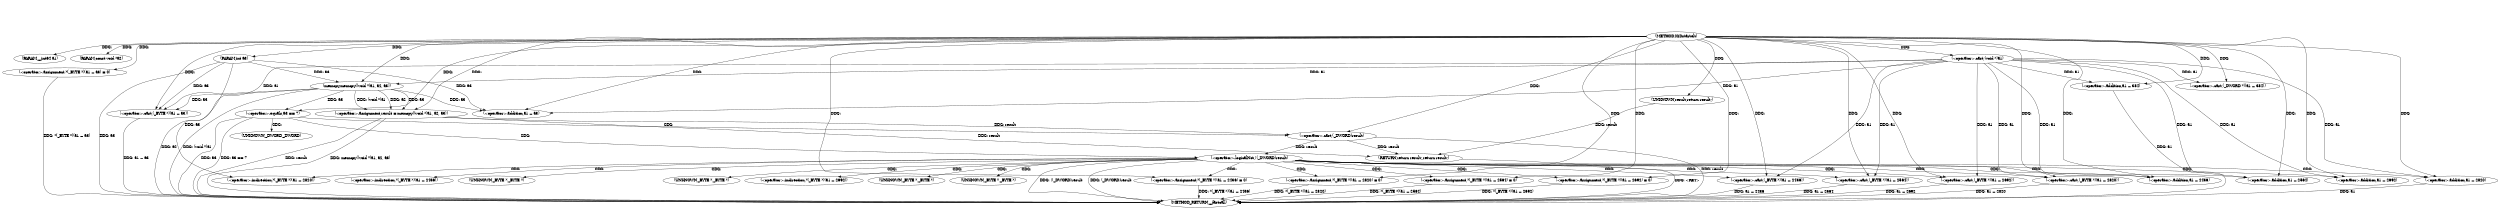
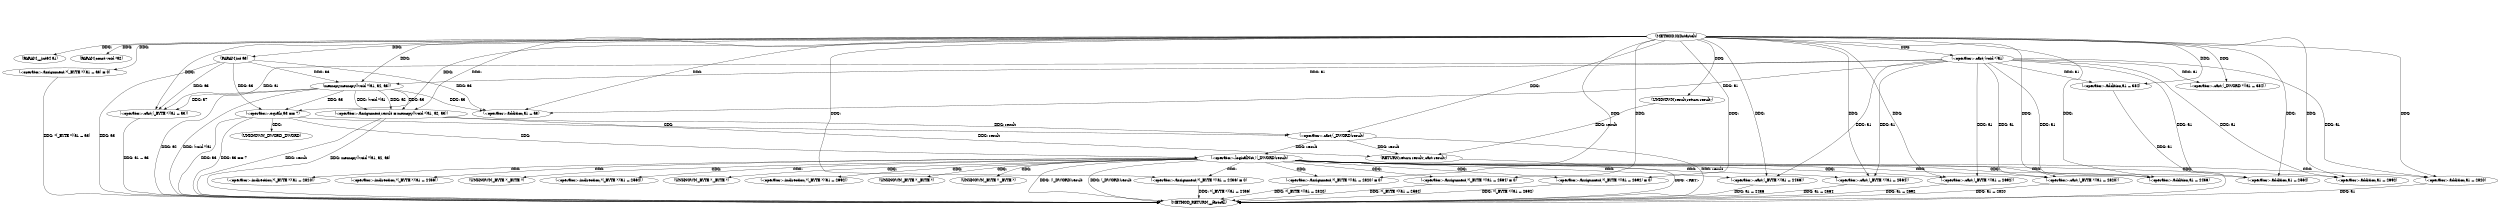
  digraph {
    n1 [label="(METHOD,IGDstartelt)"]
    n2 [label="(PARAM,__int64 a1)"]
    n3 [label="(PARAM,const void *a2)"]
    n4 [label="(PARAM,int a3)"]
    n5 [label="(<operator>.assignment,result = memcpy((void *)a1, a2, a3))"]
    n6 [label="(memcpy,memcpy((void *)a1, a2, a3))"]
    n7 [label="(<operator>.cast,(void *)a1)"]
    n8 [label="(<operator>.assignment,*(_BYTE *)(a1 + a3) = 0)"]
    n9 [label="(<operator>.cast,(_BYTE *)(a1 + a3))"]
    n10 [label="(<operator>.addition,a1 + a3)"]
    n11 [label="(<operator>.cast,(_DWORD *)(a1 + 384))"]
    n12 [label="(<operator>.addition,a1 + 384)"]
    n13 [label="(<operator>.equals,a3 == 7)"]
    n14 [label="(<operator>.cast,(_DWORD)result)"]
    n15 [label="(<operator>.assignment,*(_BYTE *)(a1 + 2436) = 0)"]
    n16 [label="(<operator>.cast,(_BYTE *)(a1 + 2436))"]
    n17 [label="(<operator>.addition,a1 + 2436)"]
    n18 [label="(<operator>.assignment,*(_BYTE *)(a1 + 2564) = 0)"]
    n19 [label="(<operator>.cast,(_BYTE *)(a1 + 2564))"]
    n20 [label="(<operator>.addition,a1 + 2564)"]
    n21 [label="(<operator>.assignment,*(_BYTE *)(a1 + 2692) = 0)"]
    n22 [label="(<operator>.cast,(_BYTE *)(a1 + 2692))"]
    n23 [label="(<operator>.addition,a1 + 2692)"]
    n24 [label="(<operator>.assignment,*(_BYTE *)(a1 + 2820) = 0)"]
    n25 [label="(<operator>.cast,(_BYTE *)(a1 + 2820))"]
    n26 [label="(<operator>.addition,a1 + 2820)"]
    n27 [label="(UNKNOWN,result,return result;)"]
    n28 [label="(METHOD_RETURN,__fastcall)"]
-   n29 [label="(RETURN,return result;,return result;)"]
+   n29 [label="(RETURN,return result;,cast result;)"]
    n30 [label="(<operator>.logicalNot,!(_DWORD)result)"]
    n31 [label="(UNKNOWN,_DWORD,_DWORD)"]
    n32 [label="(<operator>.indirection,*(_BYTE *)(a1 + 2436))"]
    n33 [label="(UNKNOWN,_BYTE *,_BYTE *)"]
+   n34 [label="(<operator>.indirection,*(_BYTE *)(a1 + 2564))"]
    n35 [label="(UNKNOWN,_BYTE *,_BYTE *)"]
    n36 [label="(<operator>.indirection,*(_BYTE *)(a1 + 2692))"]
    n37 [label="(UNKNOWN,_BYTE *,_BYTE *)"]
    n38 [label="(<operator>.indirection,*(_BYTE *)(a1 + 2820))"]
    n39 [label="(UNKNOWN,_BYTE *,_BYTE *)"]
    n1 -> n2 [label="DDG: "]
    n1 -> n3 [label="DDG: "]
    n1 -> n4 [label="DDG: "]
    n1 -> n5 [label="DDG: "]
    n1 -> n6 [label="DDG: "]
    n1 -> n7 [label="DDG: "]
    n1 -> n8 [label="DDG: "]
    n1 -> n9 [label="DDG: "]
    n1 -> n10 [label="DDG: "]
    n1 -> n11 [label="DDG: "]
    n1 -> n12 [label="DDG: "]
    n1 -> n13 [label="DDG: "]
    n1 -> n14 [label="DDG: "]
    n1 -> n15 [label="DDG: "]
    n1 -> n16 [label="DDG: "]
    n1 -> n17 [label="DDG: "]
    n1 -> n18 [label="DDG: "]
    n1 -> n19 [label="DDG: "]
    n1 -> n20 [label="DDG: "]
    n1 -> n21 [label="DDG: "]
    n1 -> n22 [label="DDG: "]
    n1 -> n23 [label="DDG: "]
    n1 -> n24 [label="DDG: "]
    n1 -> n25 [label="DDG: "]
    n1 -> n26 [label="DDG: "]
    n1 -> n27 [label="DDG: "]
    n4 -> n6 [label="DDG: a3"]
    n4 -> n9 [label="DDG: a3"]
    n4 -> n10 [label="DDG: a3"]
-   n4 -> n38 [label="DDG: a3"]
+   n4 -> n13 [label="DDG: a3"]
    n4 -> n28 [label="DDG: a3"]
    n5 -> n14 [label="DDG: result"]
    n5 -> n28 [label="DDG: result"]
    n5 -> n28 [label="DDG: memcpy((void *)a1, a2, a3)"]
    n5 -> n29 [label="DDG: result"]
    n6 -> n5 [label="DDG: (void *)a1"]
    n6 -> n5 [label="DDG: a2"]
    n6 -> n5 [label="DDG: a3"]
-   n6 -> n9 [label="DDG: a3"]
+   n6 -> n9 [label="DDG: a7"]
    n6 -> n10 [label="DDG: a3"]
    n6 -> n13 [label="DDG: a3"]
    n6 -> n28 [label="DDG: a2"]
    n6 -> n28 [label="DDG: (void *)a1"]
    n7 -> n6 [label="DDG: a1"]
    n7 -> n9 [label="DDG: a1"]
    n7 -> n10 [label="DDG: a1"]
    n7 -> n11 [label="DDG: a1"]
    n7 -> n12 [label="DDG: a1"]
    n7 -> n16 [label="DDG: a1"]
    n7 -> n17 [label="DDG: a1"]
    n7 -> n19 [label="DDG: a1"]
    n7 -> n20 [label="DDG: a1"]
    n7 -> n22 [label="DDG: a1"]
    n7 -> n23 [label="DDG: a1"]
    n7 -> n25 [label="DDG: a1"]
    n7 -> n26 [label="DDG: a1"]
    n8 -> n28 [label="DDG: *(_BYTE *)(a1 + a3)"]
    n9 -> n28 [label="DDG: a1 + a3"]
    n12 -> n28 [label="DDG: a1"]
    n13 -> n14 [label="CDG: "]
    n13 -> n28 [label="DDG: a3"]
    n13 -> n28 [label="DDG: a3 == 7"]
    n13 -> n30 [label="CDG: "]
    n13 -> n31 [label="CDG: "]
    n14 -> n28 [label="DDG: result"]
    n14 -> n29 [label="DDG: result"]
    n14 -> n30 [label="DDG: result"]
    n15 -> n28 [label="DDG: *(_BYTE *)(a1 + 2436)"]
    n16 -> n28 [label="DDG: a1 + 2436"]
    n18 -> n28 [label="DDG: *(_BYTE *)(a1 + 2564)"]
    n19 -> n28 [label="DDG: a1 + 2564"]
    n21 -> n28 [label="DDG: *(_BYTE *)(a1 + 2692)"]
    n22 -> n28 [label="DDG: a1 + 2692"]
    n24 -> n28 [label="DDG: *(_BYTE *)(a1 + 2820)"]
    n25 -> n28 [label="DDG: a1 + 2820"]
    n26 -> n28 [label="DDG: a1"]
    n27 -> n29 [label="DDG: result"]
    n29 -> n28 [label="DDG: <RET>"]
    n30 -> n15 [label="CDG: "]
    n30 -> n16 [label="CDG: "]
    n30 -> n17 [label="CDG: "]
    n30 -> n18 [label="CDG: "]
    n30 -> n19 [label="CDG: "]
    n30 -> n20 [label="CDG: "]
    n30 -> n21 [label="CDG: "]
    n30 -> n22 [label="CDG: "]
    n30 -> n23 [label="CDG: "]
    n30 -> n24 [label="CDG: "]
    n30 -> n25 [label="CDG: "]
    n30 -> n26 [label="CDG: "]
    n30 -> n28 [label="DDG: !(_DWORD)result"]
    n30 -> n28 [label="DDG: (_DWORD)result"]
    n30 -> n32 [label="CDG: "]
    n30 -> n33 [label="CDG: "]
+   n30 -> n34 [label="CDG: "]
    n30 -> n35 [label="CDG: "]
    n30 -> n36 [label="CDG: "]
    n30 -> n37 [label="CDG: "]
    n30 -> n38 [label="CDG: "]
    n30 -> n39 [label="CDG: "]
  }
